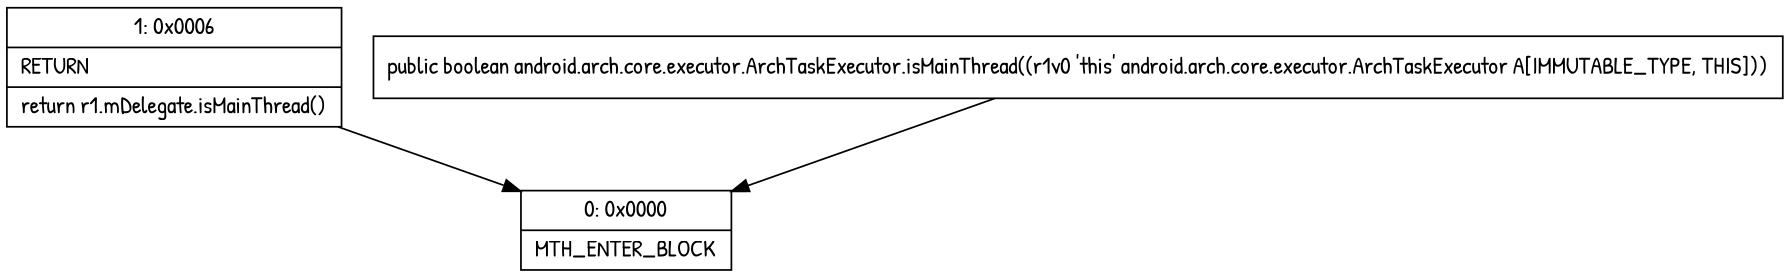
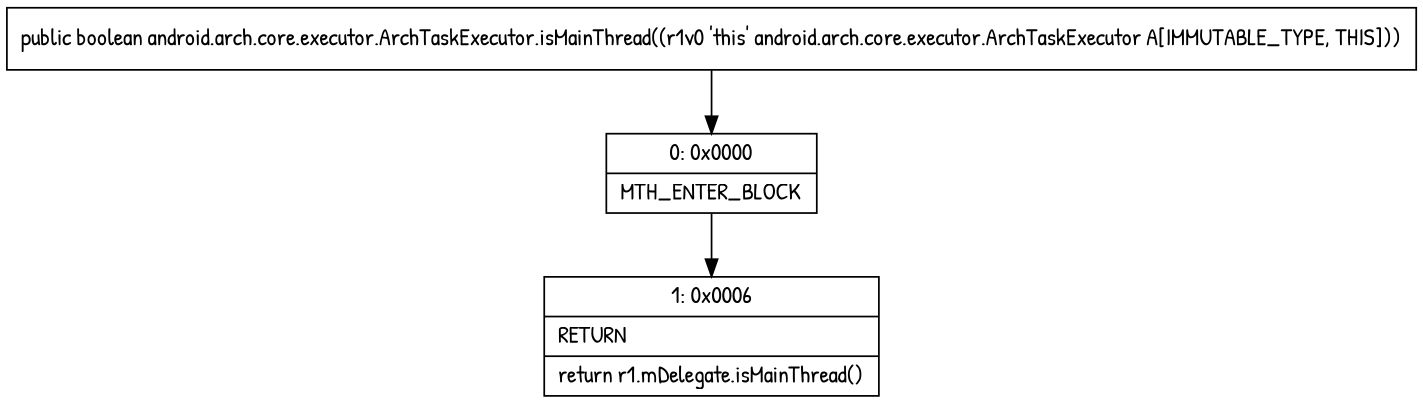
  digraph {
    fontname="Patrick Hand"
    node [shape=record fontname="Patrick Hand"]
    edge [fontname="Patrick Hand"]
    n1 [label="{0\:\ 0x0000|MTH_ENTER_BLOCK\l}"]
    n2 [label="{1\:\ 0x0006|RETURN\l|return r1.mDelegate.isMainThread()\l}"]
    n3 [label="{public boolean android.arch.core.executor.ArchTaskExecutor.isMainThread((r1v0 'this' android.arch.core.executor.ArchTaskExecutor A[IMMUTABLE_TYPE, THIS])) }"]
-   n2 -> n1
+   n1 -> n2
    n3 -> n1
  }
